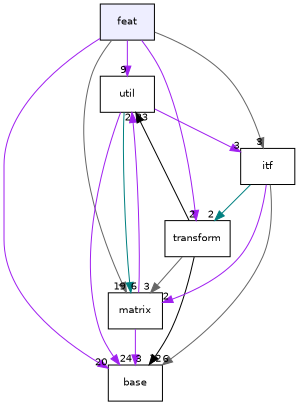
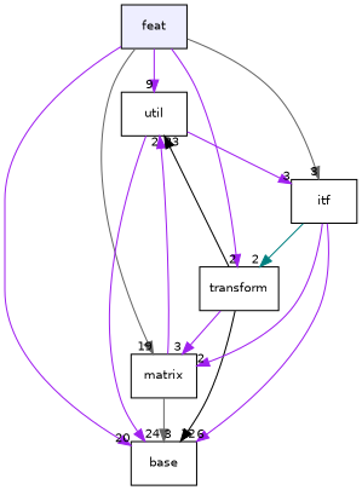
  digraph {
    compound=true
    fontname="DejaVu Sans"
    node [fontname="DejaVu Sans" fontsize=10 shape=box]
    edge [color=purple fontname="DejaVu Sans" headlabel=2 labeldistance=1.5 labelfontname=Helvetica labelfontsize=10]
    n1 [fillcolor="#eeeeff" label=feat pencolor=black style=filled]
    n2 [label=util]
    n3 [label=matrix]
    n4 [label=base]
    n5 [label=transform]
    n6 [label=itf]
    n1 -> n2 [headlabel=9]
    n1 -> n3 [color=gray40 headlabel=19]
    n1 -> n4 [headlabel=20]
    n1 -> n5
    n1 -> n6 [color=gray40 headlabel=3]
-   n2 -> n3 [color=teal headlabel=6]
    n2 -> n4 [headlabel=24]
    n2 -> n6 [headlabel=3]
    n3 -> n2
-   n3 -> n4 [headlabel=3]
+   n3 -> n4 [color=gray40 headlabel=3]
    n5 -> n2 [color=black headlabel=23]
-   n5 -> n3 [color=gray40 headlabel=3]
+   n5 -> n3 [headlabel=3]
    n5 -> n4 [color=black headlabel=12]
    n6 -> n3
-   n6 -> n4 [color=gray40 headlabel=6]
+   n6 -> n4 [headlabel=6]
    n6 -> n5 [color=teal]
  }
